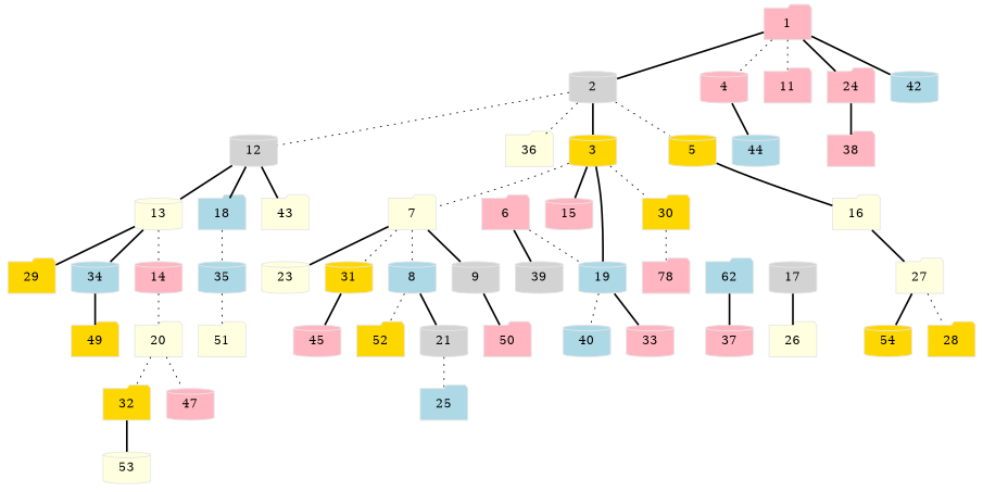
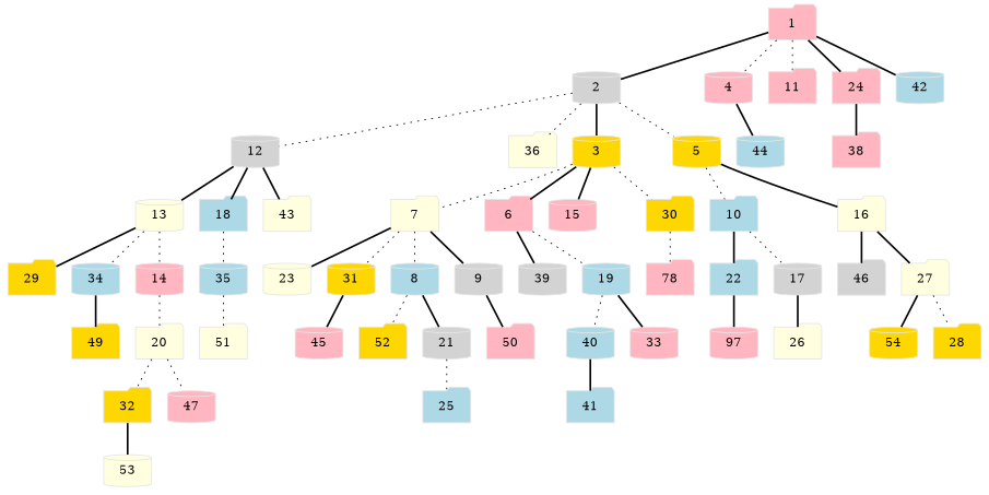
  graph {
    node [color=gray90 fillcolor=lightpink shape=cylinder style=filled]
    edge [style=bold]
    2 [fillcolor=lightgrey]
    1 [shape=folder]
    4
    11 [shape=folder]
    24 [shape=folder]
    42 [fillcolor=lightblue]
    3 [fillcolor=gold]
    5 [fillcolor=gold]
    12 [fillcolor=lightgrey]
    36 [fillcolor=lightyellow shape=folder]
    44 [fillcolor=lightblue]
    38 [shape=folder]
    6 [shape=folder]
    7 [fillcolor=lightyellow shape=folder]
    15
    30 [fillcolor=gold shape=folder]
+   10 [fillcolor=lightblue shape=folder]
    16 [fillcolor=lightyellow shape=folder]
    13 [fillcolor=lightyellow]
    18 [fillcolor=lightblue shape=folder]
    43 [fillcolor=lightyellow shape=folder]
    19 [fillcolor=lightblue]
    39 [fillcolor=lightgrey]
    8 [fillcolor=lightblue]
    9 [fillcolor=lightgrey]
    23 [fillcolor=lightyellow]
    31 [fillcolor=gold]
    n28 [label=78 shape=folder]
    17 [fillcolor=lightgrey]
-   22 [fillcolor=lightblue shape=folder label=62]
+   22 [fillcolor=lightblue shape=folder]
    27 [fillcolor=lightyellow shape=folder]
+   46 [fillcolor=lightgrey shape=folder]
    33
    40 [fillcolor=lightblue]
    21 [fillcolor=lightgrey]
    52 [fillcolor=gold shape=folder]
    50 [shape=folder]
    45
    25 [fillcolor=lightblue shape=folder]
    26 [fillcolor=lightyellow shape=folder]
-   37
+   37 [label=97]
    14
    29 [fillcolor=gold shape=folder]
    34 [fillcolor=lightblue]
    35 [fillcolor=lightblue]
    20 [fillcolor=lightyellow shape=folder]
    49 [fillcolor=gold shape=folder]
    32 [fillcolor=gold shape=folder]
    47
    28 [fillcolor=gold shape=folder]
    54 [fillcolor=gold]
    51 [fillcolor=lightyellow shape=folder]
+   41 [fillcolor=lightblue shape=folder]
    53 [fillcolor=lightyellow]
    2 -- 3
    2 -- 5 [style=dotted]
    2 -- 12 [style=dotted]
    2 -- 36 [style=dotted]
    1 -- 2
    1 -- 4 [style=dotted]
    1 -- 11 [style=dotted]
    1 -- 24
    1 -- 42
    4 -- 44
    24 -- 38
-   3 -- 19
+   3 -- 6
    3 -- 7 [style=dotted]
    3 -- 15
    3 -- 30 [style=dotted]
+   5 -- 10 [style=dotted]
    5 -- 16
    12 -- 13
    12 -- 18
    12 -- 43
    6 -- 19 [style=dotted]
    6 -- 39
    7 -- 8 [style=dotted]
    7 -- 9
    7 -- 23
    7 -- 31 [style=dotted]
    30 -- n28 [style=dotted]
+   10 -- 17 [style=dotted]
+   10 -- 22
    16 -- 27
+   16 -- 46
    13 -- 14 [style=dotted]
    13 -- 29
-   13 -- 34
+   13 -- 34 [style=dotted]
    18 -- 35 [style=dotted]
    19 -- 33
    19 -- 40 [style=dotted]
    8 -- 21
    8 -- 52 [style=dotted]
    9 -- 50
    31 -- 45
    17 -- 26
    22 -- 37
    27 -- 28 [style=dotted]
    27 -- 54
+   40 -- 41
    21 -- 25 [style=dotted]
    14 -- 20 [style=dotted]
    34 -- 49
    35 -- 51 [style=dotted]
    20 -- 32 [style=dotted]
    20 -- 47 [style=dotted]
    32 -- 53
  }
